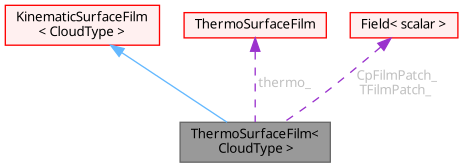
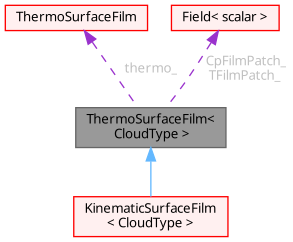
  digraph {
    fontname="Noto Sans"
    node [color=red fillcolor="#FFF0F0" fontname="Noto Sans" fontsize=10 shape=box style=filled]
    edge [color=darkorchid3 dir=back fontname="Noto Sans" fontsize=10 labelfontname=Helvetica labelfontsize=10 style=dashed fontcolor=grey]
    n1 [color=gray40 fillcolor=grey60 fontcolor=black height=0.2 label="ThermoSurfaceFilm\<\l CloudType \>" width=0.4]
    n2 [height=0.2 label="KinematicSurfaceFilm\l\< CloudType \>" width=0.4]
    n3 [height=0.2 label=ThermoSurfaceFilm width=0.4]
    n4 [height=0.2 label="Field\< scalar \>" width=0.4]
-   n2 -> n1 [color=steelblue1 style=solid fontcolor=""]
+   n1 -> n2 [color=steelblue1 style=solid fontcolor=""]
    n3 -> n1 [label=" thermo_"]
    n4 -> n1 [label=" CpFilmPatch_\nTFilmPatch_"]
  }
